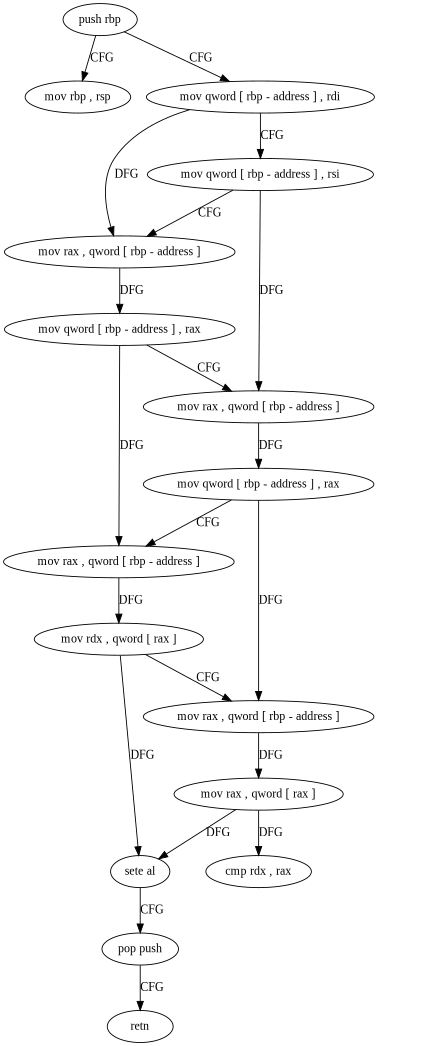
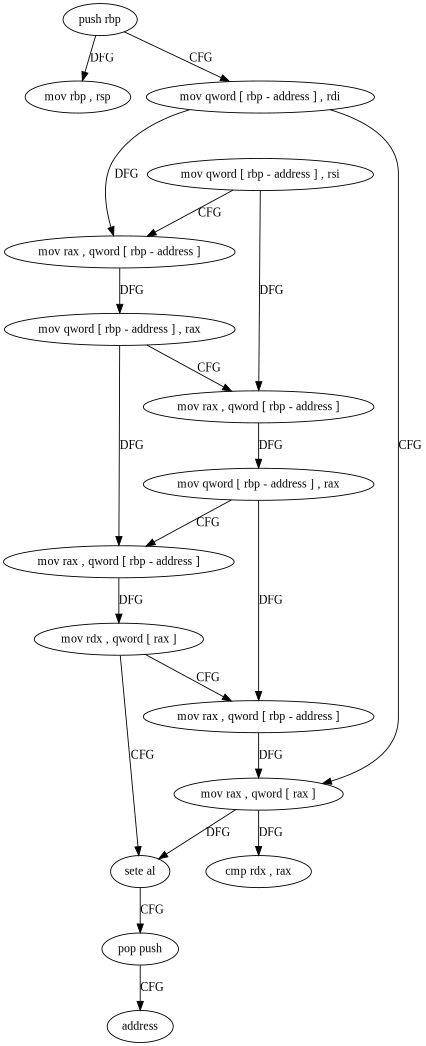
  digraph {
    fontname="Liberation Serif"
    node [fontname="Liberation Serif"]
    edge [fontname="Liberation Serif"]
    n1 [label="push rbp"]
    n2 [label="mov rbp , rsp"]
    n3 [label="mov qword [ rbp - address ] , rdi"]
    n4 [label="mov qword [ rbp - address ] , rsi"]
    n5 [label="mov rax , qword [ rbp - address ]"]
    n6 [label="mov rax , qword [ rbp - address ]"]
    n7 [label="mov qword [ rbp - address ] , rax"]
    n8 [label="mov qword [ rbp - address ] , rax"]
    n9 [label="mov rax , qword [ rbp - address ]"]
    n10 [label="mov rdx , qword [ rax ]"]
    n11 [label="mov rax , qword [ rbp - address ]"]
    n12 [label="mov rax , qword [ rax ]"]
    n13 [label="sete al"]
    n14 [label="pop push"]
    n15 [label="cmp rdx , rax"]
-   n16 [label=retn]
-   n1 -> n2 [label=CFG]
+   n16 [label=address]
+   n1 -> n2 [label=DFG]
    n1 -> n3 [label=CFG]
-   n3 -> n4 [label=CFG]
+   n3 -> n12 [label=CFG]
    n3 -> n5 [label=DFG]
    n4 -> n5 [label=CFG]
    n4 -> n6 [label=DFG]
    n5 -> n7 [label=DFG]
    n6 -> n8 [label=DFG]
    n7 -> n6 [label=CFG]
    n7 -> n9 [label=DFG]
    n8 -> n9 [label=CFG]
    n8 -> n11 [label=DFG]
    n9 -> n10 [label=DFG]
    n10 -> n11 [label=CFG]
-   n10 -> n13 [label=DFG]
+   n10 -> n13 [label=CFG]
    n11 -> n12 [label=DFG]
    n12 -> n13 [label=DFG]
    n12 -> n15 [label=DFG]
    n13 -> n14 [label=CFG]
    n14 -> n16 [label=CFG]
  }
